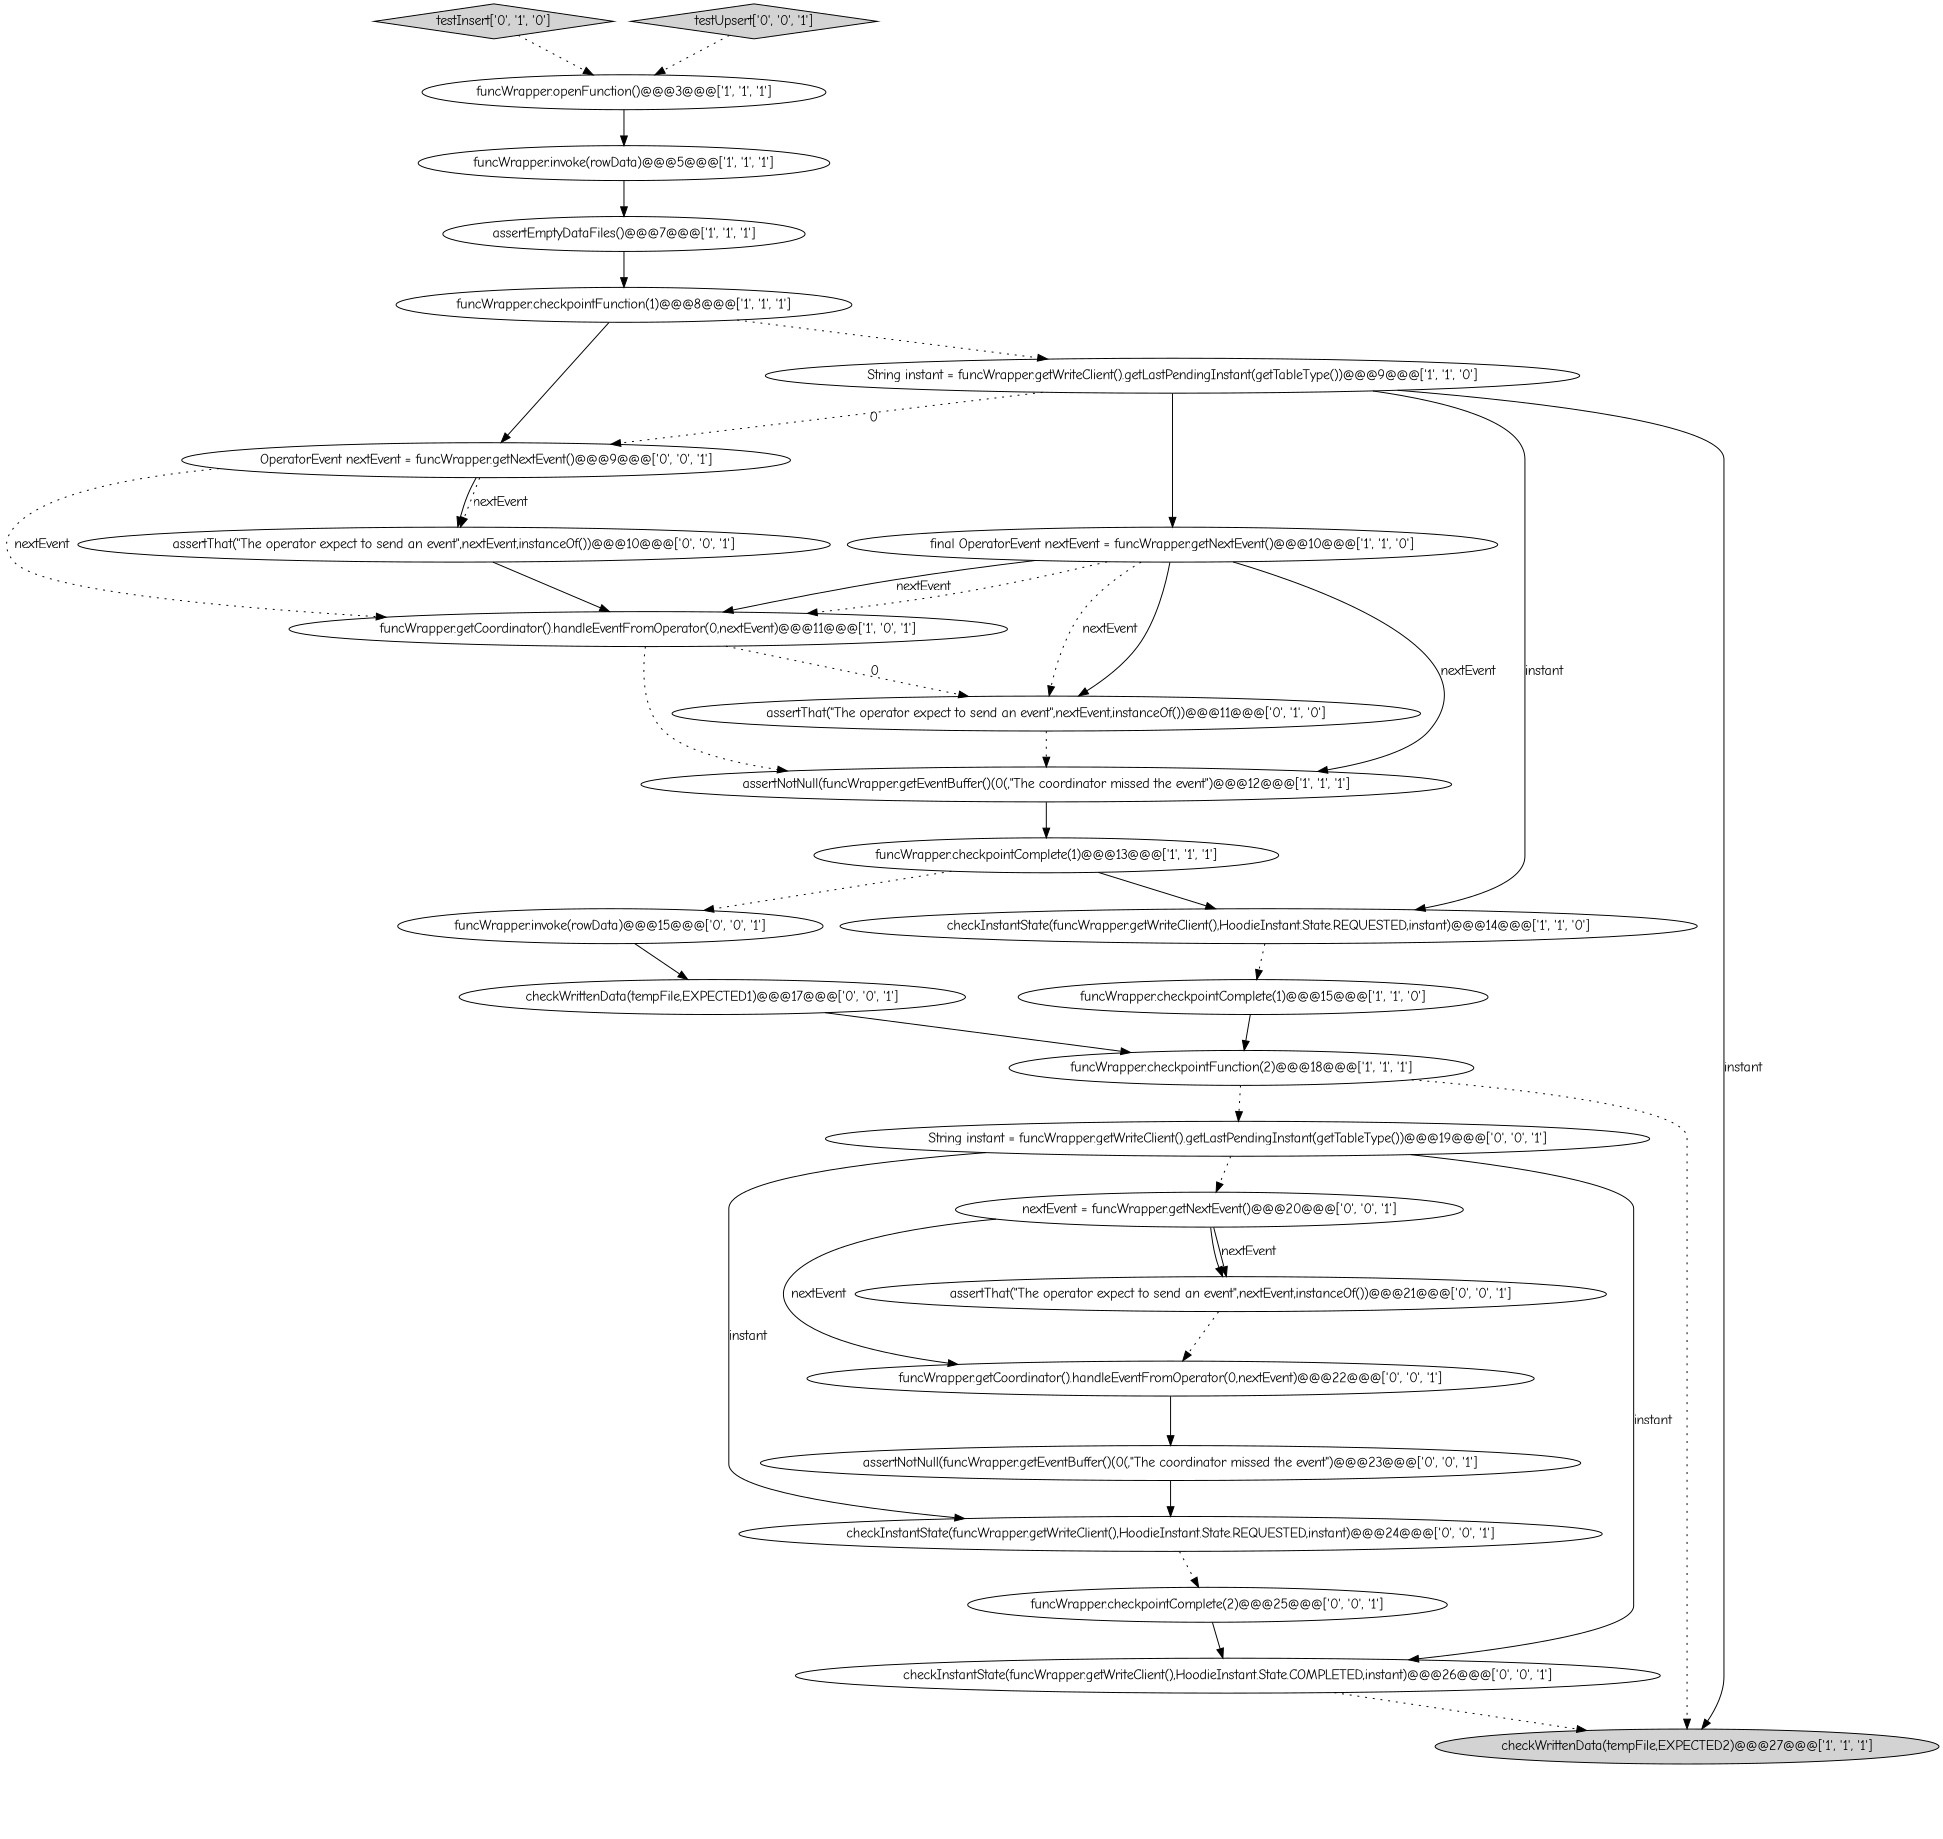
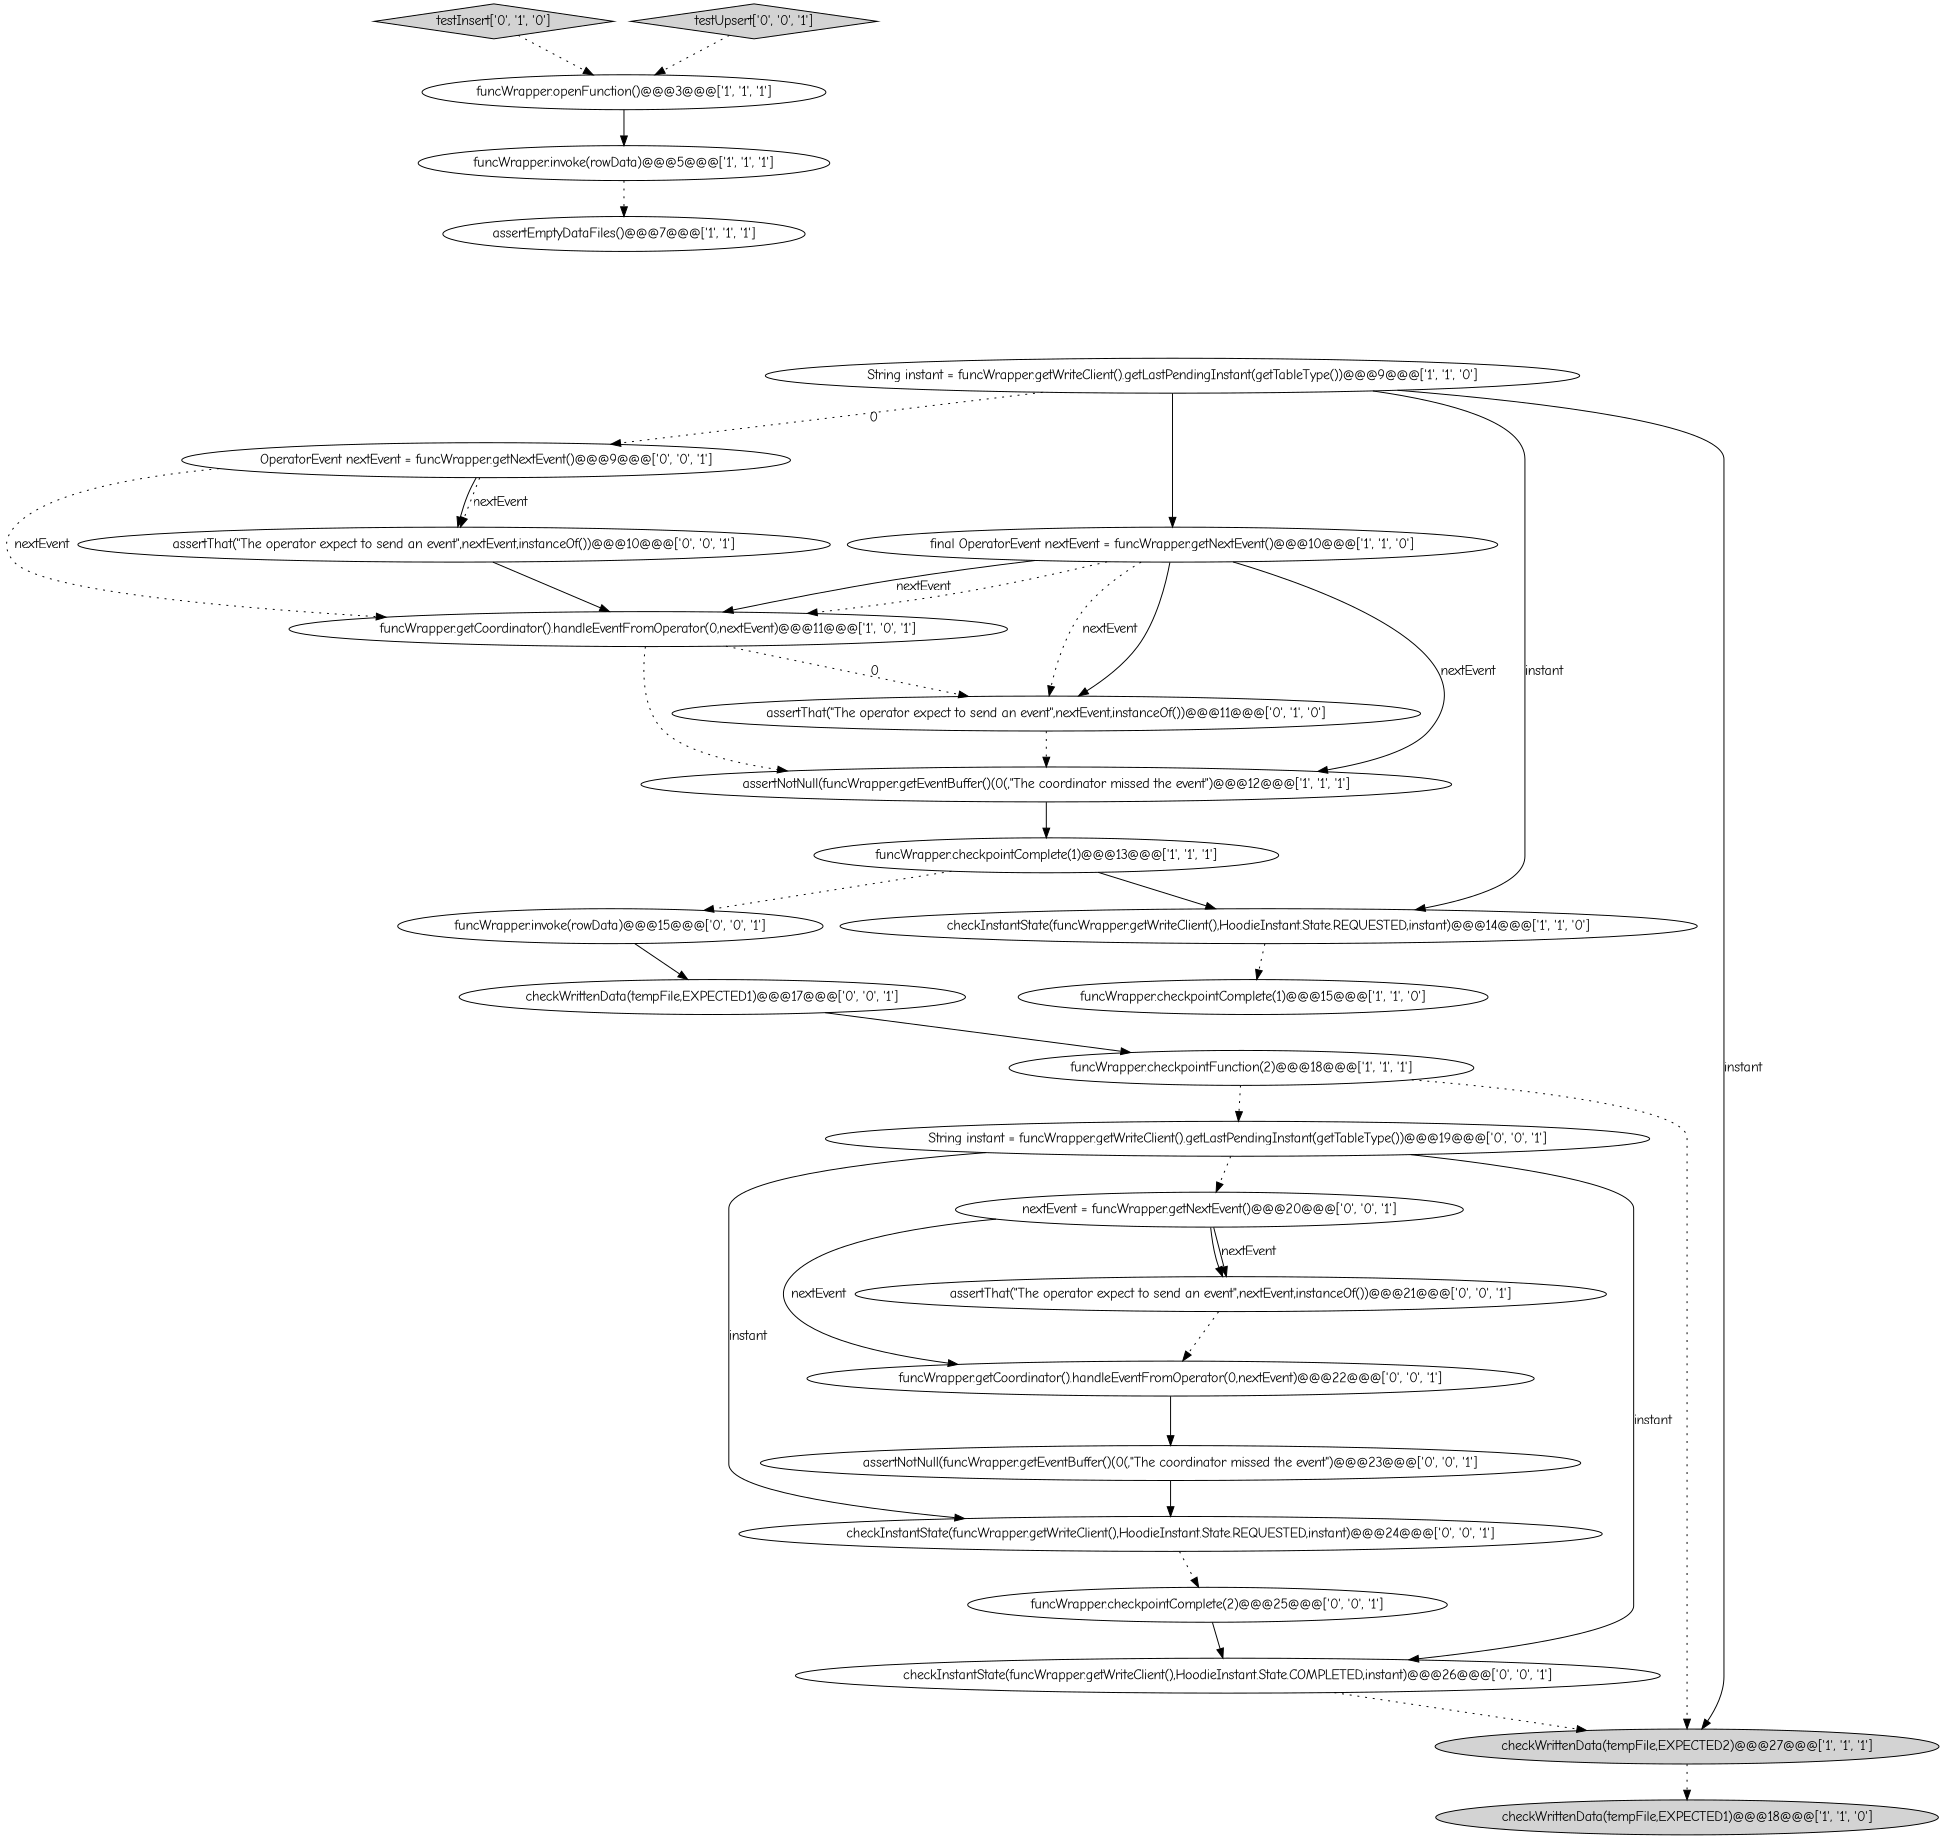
  digraph {
    fontname="Comic Neue"
    node [fillcolor=white fontname="Comic Neue" shape=ellipse style=filled]
    edge [fontname="Comic Neue" style=solid]
    n1 [label="funcWrapper.getCoordinator().handleEventFromOperator(0,nextEvent)@@@11@@@['1', '0', '1']"]
    n2 [label="assertNotNull(funcWrapper.getEventBuffer()(0(,\"The coordinator missed the event\")@@@12@@@['1', '1', '1']"]
    n3 [label="assertThat(\"The operator expect to send an event\",nextEvent,instanceOf())@@@11@@@['0', '1', '0']"]
    n4 [label="funcWrapper.checkpointComplete(1)@@@13@@@['1', '1', '1']"]
    n5 [label="funcWrapper.openFunction()@@@3@@@['1', '1', '1']"]
    n6 [label="funcWrapper.invoke(rowData)@@@5@@@['1', '1', '1']"]
    n7 [label="assertEmptyDataFiles()@@@7@@@['1', '1', '1']"]
    n8 [fillcolor=lightgray label="testInsert['0', '1', '0']" shape=diamond]
    n9 [fillcolor=lightgray label="testUpsert['0', '0', '1']" shape=diamond]
    n10 [label="funcWrapper.checkpointComplete(2)@@@25@@@['0', '0', '1']"]
    n11 [label="checkInstantState(funcWrapper.getWriteClient(),HoodieInstant.State.COMPLETED,instant)@@@26@@@['0', '0', '1']"]
    n12 [fillcolor=lightgray label="checkWrittenData(tempFile,EXPECTED2)@@@27@@@['1', '1', '1']"]
-   n13 [label="funcWrapper.checkpointFunction(1)@@@8@@@['1', '1', '1']"]
    n14 [label="checkInstantState(funcWrapper.getWriteClient(),HoodieInstant.State.REQUESTED,instant)@@@14@@@['1', '1', '0']"]
    n15 [label="funcWrapper.invoke(rowData)@@@15@@@['0', '0', '1']"]
    n16 [label="OperatorEvent nextEvent = funcWrapper.getNextEvent()@@@9@@@['0', '0', '1']"]
    n17 [label="assertThat(\"The operator expect to send an event\",nextEvent,instanceOf())@@@10@@@['0', '0', '1']"]
    n18 [label="checkWrittenData(tempFile,EXPECTED1)@@@17@@@['0', '0', '1']"]
    n19 [label="funcWrapper.checkpointFunction(2)@@@18@@@['1', '1', '1']"]
    n20 [label="String instant = funcWrapper.getWriteClient().getLastPendingInstant(getTableType())@@@19@@@['0', '0', '1']"]
    n21 [label="checkInstantState(funcWrapper.getWriteClient(),HoodieInstant.State.REQUESTED,instant)@@@24@@@['0', '0', '1']"]
    n22 [label="nextEvent = funcWrapper.getNextEvent()@@@20@@@['0', '0', '1']"]
    n23 [label="assertThat(\"The operator expect to send an event\",nextEvent,instanceOf())@@@21@@@['0', '0', '1']"]
    n24 [label="funcWrapper.getCoordinator().handleEventFromOperator(0,nextEvent)@@@22@@@['0', '0', '1']"]
    n25 [label="funcWrapper.checkpointComplete(1)@@@15@@@['1', '1', '0']"]
+   n26 [fillcolor=lightgray label="checkWrittenData(tempFile,EXPECTED1)@@@18@@@['1', '1', '0']"]
    n27 [label="assertNotNull(funcWrapper.getEventBuffer()(0(,\"The coordinator missed the event\")@@@23@@@['0', '0', '1']"]
    n28 [label="String instant = funcWrapper.getWriteClient().getLastPendingInstant(getTableType())@@@9@@@['1', '1', '0']"]
    n29 [label="final OperatorEvent nextEvent = funcWrapper.getNextEvent()@@@10@@@['1', '1', '0']"]
    n1 -> n2 [style=dotted]
    n1 -> n3 [label=0 style=dotted]
    n2 -> n4
    n3 -> n2 [style=dotted]
    n4 -> n14
    n4 -> n15 [style=dotted]
    n5 -> n6
-   n6 -> n7
-   n7 -> n13
+   n6 -> n7 [style=dotted]
    n8 -> n5 [style=dotted]
    n9 -> n5 [style=dotted]
    n10 -> n11
    n11 -> n12 [style=dotted]
-   n13 -> n16
-   n13 -> n28 [style=dotted]
+   n12 -> n26 [style=dotted]
    n14 -> n25 [style=dotted]
    n15 -> n18
    n16 -> n1 [label=nextEvent style=dotted]
    n16 -> n17
    n16 -> n17 [label=nextEvent style=dotted]
    n17 -> n1
    n18 -> n19
    n19 -> n12 [style=dotted]
    n19 -> n20 [style=dotted]
    n20 -> n11 [label=instant]
    n20 -> n21 [label=instant]
    n20 -> n22 [style=dotted]
    n21 -> n10 [style=dotted]
    n22 -> n23
    n22 -> n23 [label=nextEvent]
    n22 -> n24 [label=nextEvent]
    n23 -> n24 [style=dotted]
    n24 -> n27
-   n25 -> n19
    n27 -> n21
    n28 -> n12 [label=instant]
    n28 -> n14 [label=instant]
    n28 -> n16 [label=0 style=dotted]
    n28 -> n29
    n29 -> n1 [label=nextEvent]
    n29 -> n1 [style=dotted]
    n29 -> n2 [label=nextEvent]
    n29 -> n3 [label=nextEvent style=dotted]
    n29 -> n3
  }
